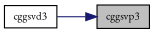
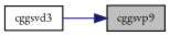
  digraph {
    rankdir=RL
    fontname="EB Garamond"
    node [color=black fontname="EB Garamond" fontsize=10 shape=record style=filled]
-   n1 [fillcolor=grey75 fontcolor=black height=0.2 label=cggsvp3 width=0.4]
+   n1 [fillcolor=grey75 fontcolor=black height=0.2 label=cggsvp9 width=0.4]
    n2 [fillcolor=white height=0.2 label=cggsvd3 width=0.4]
    n1 -> n2 [color=midnightblue dir=back fontname="EB Garamond" fontsize=10 labelfontname=Helvetica labelfontsize=10 style=solid]
  }
